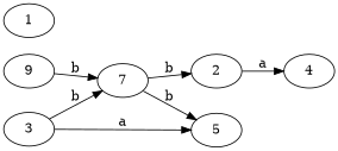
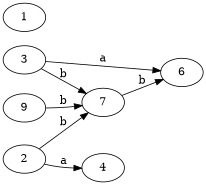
  strict digraph {
    rankdir=LR
    n1 [label=9]
    7
-   5
+   5 [label=6]
    1
    2
    4
    3
    n1 -> 7 [label=b]
    7 -> 5 [label=b]
-   7 -> 2 [label=b]
+   2 -> 7 [label=b]
    2 -> 4 [label=a]
    3 -> 7 [label=b]
    3 -> 5 [label=a]
  }
